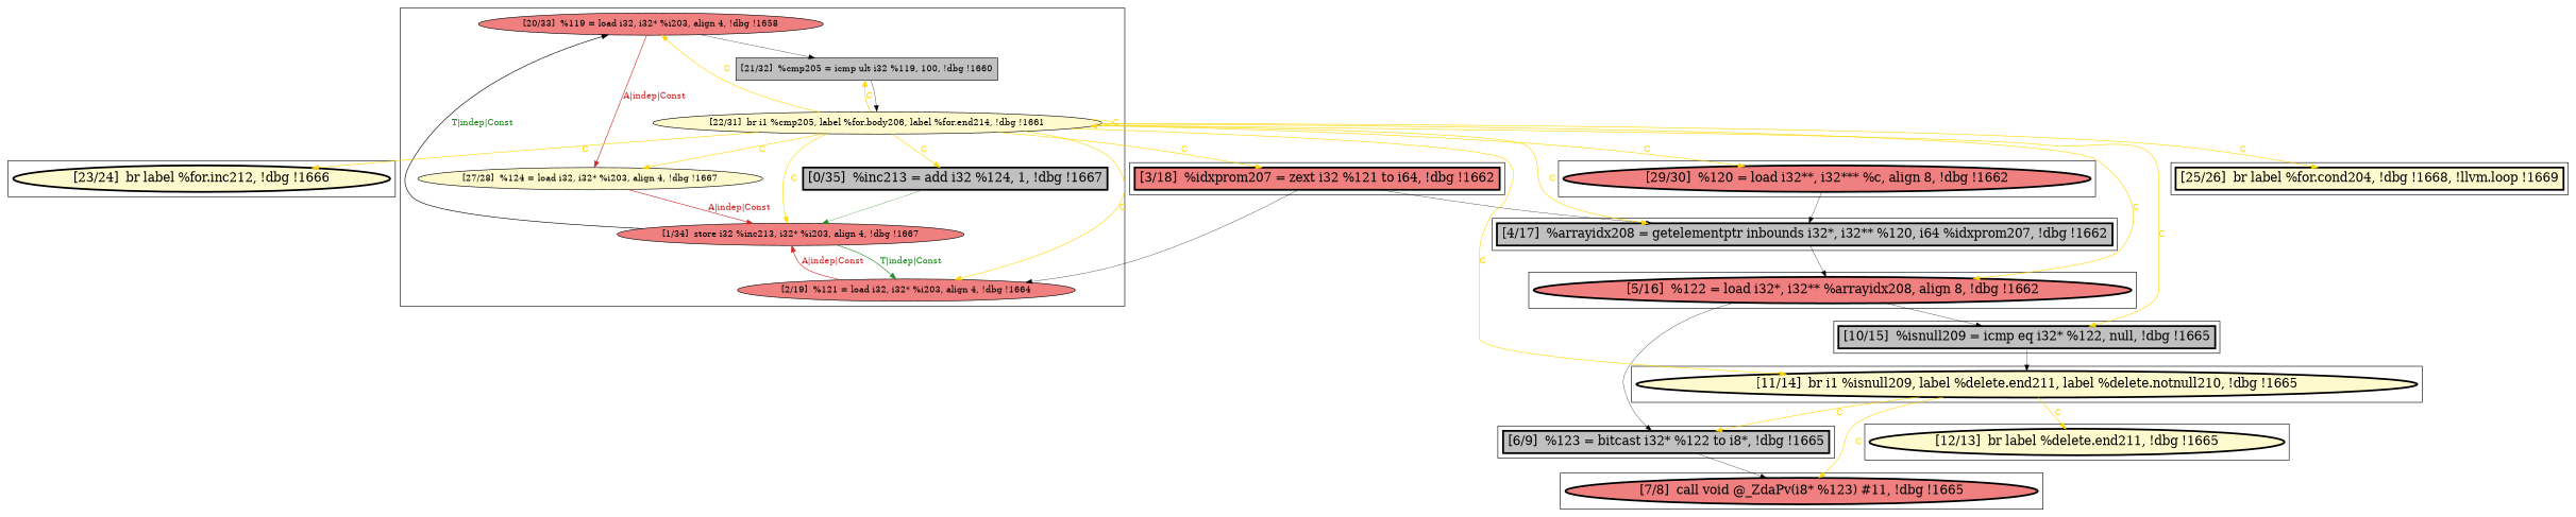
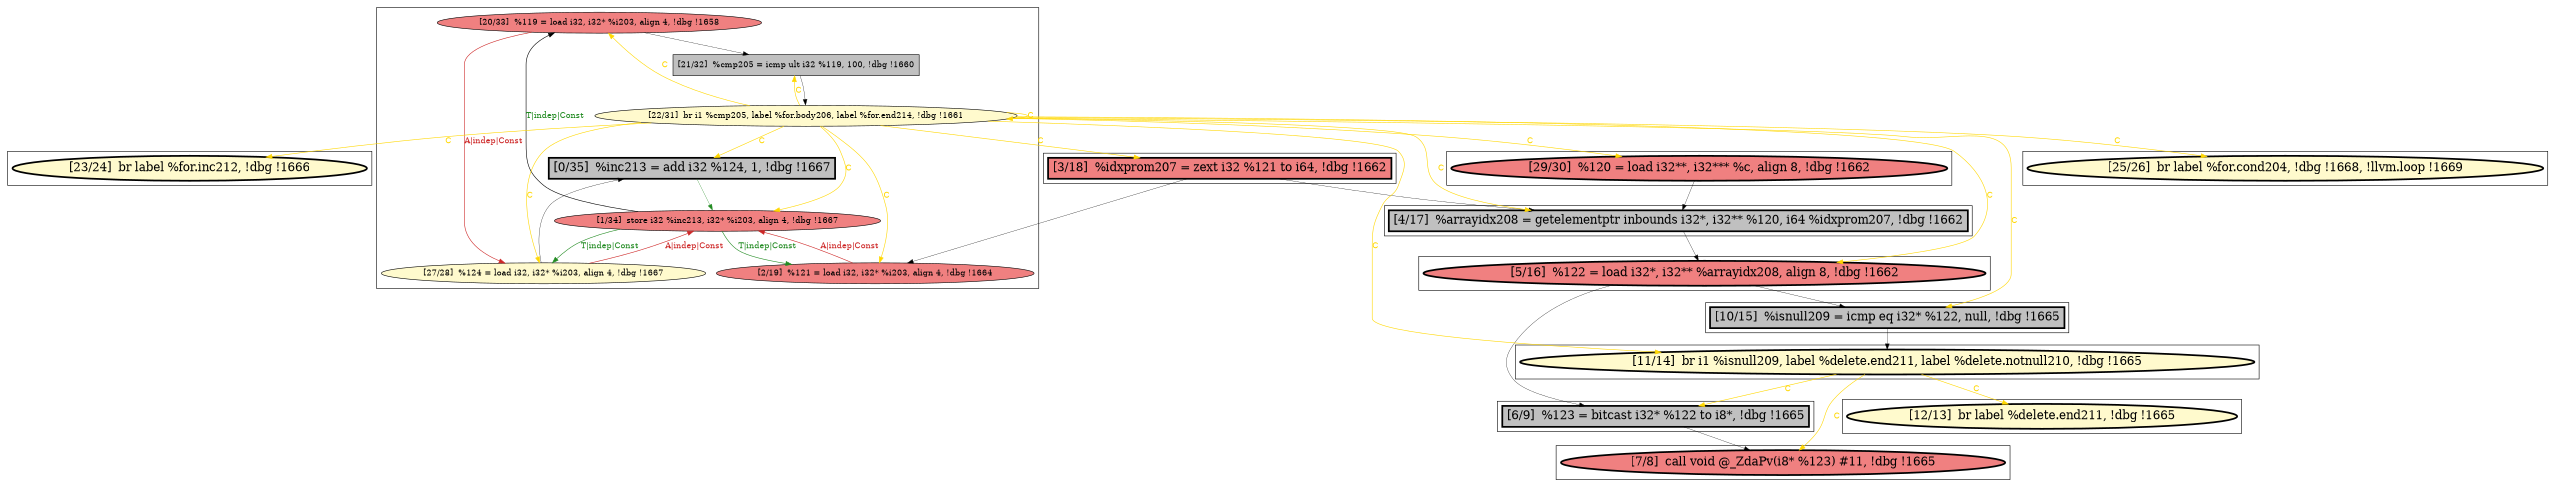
  digraph {
    node [fillcolor=lightcoral fontsize=20 penwidth=3.0 shape=ellipse style=filled]
    edge [color=gold fontcolor=gold penwidth=1.0 style=solid]
    n1 [fillcolor=lemonchiffon label="[23/24]  br label %for.inc212, !dbg !1666"]
-   n2 [fillcolor=lemonchiffon label="[25/26]  br label %for.cond204, !dbg !1668, !llvm.loop !1669" shape=box]
+   n2 [fillcolor=lemonchiffon label="[25/26]  br label %for.cond204, !dbg !1668, !llvm.loop !1669"]
    n3 [fillcolor=grey label="[4/17]  %arrayidx208 = getelementptr inbounds i32*, i32** %120, i64 %idxprom207, !dbg !1662" shape=rectangle]
    n4 [fillcolor=grey label="[10/15]  %isnull209 = icmp eq i32* %122, null, !dbg !1665" shape=rectangle]
    n5 [label="[7/8]  call void @_ZdaPv(i8* %123) #11, !dbg !1665"]
    n6 [label="[3/18]  %idxprom207 = zext i32 %121 to i64, !dbg !1662" shape=rectangle]
    n7 [fillcolor=grey label="[6/9]  %123 = bitcast i32* %122 to i8*, !dbg !1665" shape=rectangle]
    n8 [fillcolor=lemonchiffon label="[12/13]  br label %delete.end211, !dbg !1665"]
    n9 [fillcolor=lemonchiffon label="[11/14]  br i1 %isnull209, label %delete.end211, label %delete.notnull210, !dbg !1665"]
    n10 [label="[5/16]  %122 = load i32*, i32** %arrayidx208, align 8, !dbg !1662"]
    n11 [label="[29/30]  %120 = load i32**, i32*** %c, align 8, !dbg !1662"]
    n12 [label="[20/33]  %119 = load i32, i32* %i203, align 4, !dbg !1658" fontsize="" penwidth=""]
    n13 [label="[1/34]  store i32 %inc213, i32* %i203, align 4, !dbg !1667" fontsize="" penwidth=""]
    n14 [fillcolor=grey label="[21/32]  %cmp205 = icmp ult i32 %119, 100, !dbg !1660" shape=rectangle fontsize="" penwidth=""]
    n15 [fillcolor=lemonchiffon label="[22/31]  br i1 %cmp205, label %for.body206, label %for.end214, !dbg !1661" fontsize="" penwidth=""]
    n16 [label="[2/19]  %121 = load i32, i32* %i203, align 4, !dbg !1664" fontsize="" penwidth=""]
    n17 [fillcolor=lemonchiffon label="[27/28]  %124 = load i32, i32* %i203, align 4, !dbg !1667" fontsize="" penwidth=""]
    n18 [fillcolor=grey label="[0/35]  %inc213 = add i32 %124, 1, !dbg !1667" shape=rectangle]
    subgraph cluster_1 {
      n1
    }
    subgraph cluster_2 {
      n2
    }
    subgraph cluster_3 {
      n3
    }
    subgraph cluster_4 {
      n4
    }
    subgraph cluster_5 {
      n5
    }
    subgraph cluster_6 {
      n6
    }
    subgraph cluster_7 {
      n7
    }
    subgraph cluster_8 {
      n8
    }
    subgraph cluster_9 {
      n9
    }
    subgraph cluster_10 {
      n10
    }
    subgraph cluster_11 {
      n11
    }
    subgraph cluster_12 {
      n12
      n13
      n14
      n15
      n16
      n17
      n18
    }
    n3 -> n10 [color=black fontcolor=black penwidth=0.5]
    n4 -> n9 [color=black fontcolor=black penwidth=0.5]
    n6 -> n3 [color=black fontcolor=black penwidth=0.5]
    n6 -> n16 [color=black fontcolor=black penwidth=0.5]
    n7 -> n5 [color=black fontcolor=black penwidth=0.5]
    n9 -> n5 [label=C]
    n9 -> n7 [label=C]
    n9 -> n8 [label=C]
    n10 -> n4 [color=black fontcolor=black penwidth=0.5]
    n10 -> n7 [color=black fontcolor=black penwidth=0.5]
    n11 -> n3 [color=black fontcolor=black penwidth=0.5]
    n12 -> n14 [color=black fontcolor=black penwidth=0.5]
    n12 -> n17 [color=firebrick3 fontcolor=firebrick3 label="A|indep|Const"]
    n13 -> n12 [color=black fontcolor=forestgreen label="T|indep|Const"]
    n13 -> n16 [color=forestgreen fontcolor=forestgreen label="T|indep|Const"]
+   n13 -> n17 [color=forestgreen fontcolor=forestgreen label="T|indep|Const"]
    n14 -> n15 [color=black fontcolor=black penwidth=0.5]
    n15 -> n1 [label=C]
    n15 -> n2 [label=C]
    n15 -> n3 [label=C]
    n15 -> n4 [label=C]
    n15 -> n6 [label=C]
    n15 -> n9 [label=C]
    n15 -> n10 [label=C]
    n15 -> n11 [label=C]
    n15 -> n12 [label=C]
    n15 -> n13 [label=C]
    n15 -> n14 [label=C]
    n15 -> n15 [label=C]
    n15 -> n16 [label=C]
    n15 -> n17 [label=C]
    n15 -> n18 [label=C]
    n16 -> n13 [color=firebrick3 fontcolor=firebrick3 label="A|indep|Const"]
    n17 -> n13 [color=firebrick3 fontcolor=firebrick3 label="A|indep|Const"]
+   n17 -> n18 [color=black fontcolor=black penwidth=0.5]
    n18 -> n13 [color=forestgreen fontcolor=black penwidth=0.5]
  }
